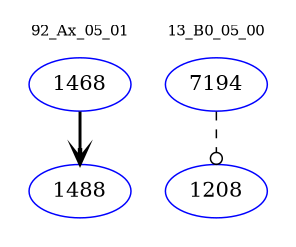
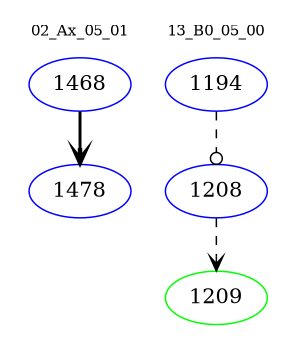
  digraph {
    node [color=blue]
    edge [arrowhead=vee color=black style=dashed]
    n1 [label=1468]
-   n2 [label=1488]
+   n2 [label=1478]
    n3 [label=1208]
-   n4 [label=7194]
+   n4 [label=1194]
+   n5 [color=green label=1209]
    subgraph cluster_1 {
      color=white
      fontsize=10
-     label="92_Ax_05_01"
+     label="02_Ax_05_01"
      n1
      n2
    }
    subgraph cluster_2 {
      color=white
      fontsize=10
      label="13_B0_05_00"
      n3
      n4
+     n5
    }
    n1 -> n2 [style=bold]
+   n3 -> n5
    n4 -> n3 [arrowhead=odot]
  }
